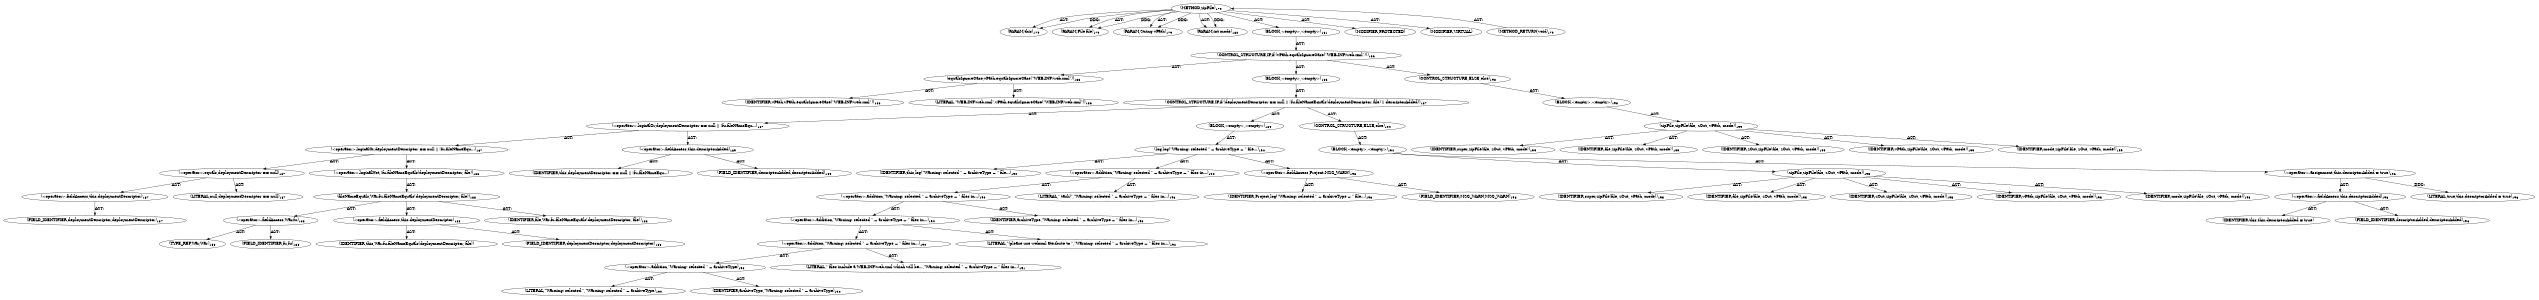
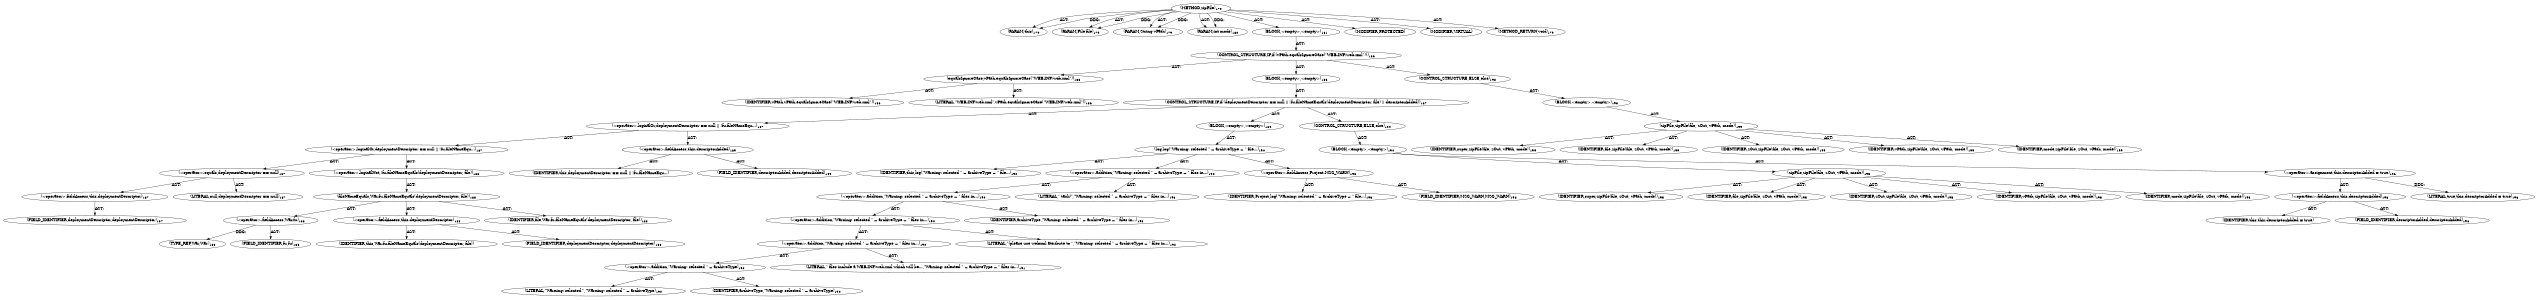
  digraph {
    n1 [label=<(METHOD,zipFile)<SUB>179</SUB>>]
    n2 [label=<(PARAM,this)<SUB>179</SUB>>]
    n3 [label=<(PARAM,File file)<SUB>179</SUB>>]
    n4 [label=<(PARAM,String vPath)<SUB>179</SUB>>]
    n5 [label=<(PARAM,int mode)<SUB>180</SUB>>]
    n6 [label=<(BLOCK,&lt;empty&gt;,&lt;empty&gt;)<SUB>181</SUB>>]
    n7 [label=<(MODIFIER,PROTECTED)>]
    n8 [label=<(MODIFIER,VIRTUAL)>]
    n9 [label=<(METHOD_RETURN,void)<SUB>179</SUB>>]
    n10 [label=<(CONTROL_STRUCTURE,IF,if (vPath.equalsIgnoreCase(&quot;WEB-INF/web.xml&quot;)))<SUB>186</SUB>>]
    n11 [label=<(equalsIgnoreCase,vPath.equalsIgnoreCase(&quot;WEB-INF/web.xml&quot;))<SUB>186</SUB>>]
    n12 [label=<(BLOCK,&lt;empty&gt;,&lt;empty&gt;)<SUB>186</SUB>>]
    n13 [label=<(CONTROL_STRUCTURE,ELSE,else)<SUB>198</SUB>>]
    n14 [label=<(IDENTIFIER,vPath,vPath.equalsIgnoreCase(&quot;WEB-INF/web.xml&quot;))<SUB>186</SUB>>]
    n15 [label=<(LITERAL,&quot;WEB-INF/web.xml&quot;,vPath.equalsIgnoreCase(&quot;WEB-INF/web.xml&quot;))<SUB>186</SUB>>]
    n16 [label=<(CONTROL_STRUCTURE,IF,if (deploymentDescriptor == null || !fu.fileNameEquals(deploymentDescriptor, file) || descriptorAdded))<SUB>187</SUB>>]
    n17 [label=<(BLOCK,&lt;empty&gt;,&lt;empty&gt;)<SUB>198</SUB>>]
    n18 [label=<(&lt;operator&gt;.logicalOr,deploymentDescriptor == null || !fu.fileNameEqu...)<SUB>187</SUB>>]
    n19 [label=<(BLOCK,&lt;empty&gt;,&lt;empty&gt;)<SUB>189</SUB>>]
    n20 [label=<(CONTROL_STRUCTURE,ELSE,else)<SUB>194</SUB>>]
    n21 [label=<(&lt;operator&gt;.logicalOr,deploymentDescriptor == null || !fu.fileNameEqu...)<SUB>187</SUB>>]
    n22 [label=<(&lt;operator&gt;.fieldAccess,this.descriptorAdded)<SUB>189</SUB>>]
    n23 [label=<(log,log(&quot;Warning: selected &quot; + archiveType + &quot; file...)<SUB>190</SUB>>]
    n24 [label=<(BLOCK,&lt;empty&gt;,&lt;empty&gt;)<SUB>194</SUB>>]
    n25 [label=<(&lt;operator&gt;.equals,deploymentDescriptor == null)<SUB>187</SUB>>]
    n26 [label=<(&lt;operator&gt;.logicalNot,!fu.fileNameEquals(deploymentDescriptor, file))<SUB>188</SUB>>]
    n27 [label=<(IDENTIFIER,this,deploymentDescriptor == null || !fu.fileNameEqu...)>]
    n28 [label=<(FIELD_IDENTIFIER,descriptorAdded,descriptorAdded)<SUB>189</SUB>>]
    n29 [label=<(&lt;operator&gt;.fieldAccess,this.deploymentDescriptor)<SUB>187</SUB>>]
    n30 [label=<(LITERAL,null,deploymentDescriptor == null)<SUB>187</SUB>>]
    n31 [label=<(fileNameEquals,War.fu.fileNameEquals(deploymentDescriptor, file))<SUB>188</SUB>>]
    n32 [label=<(FIELD_IDENTIFIER,deploymentDescriptor,deploymentDescriptor)<SUB>187</SUB>>]
    n33 [label=<(&lt;operator&gt;.fieldAccess,War.fu)<SUB>188</SUB>>]
    n34 [label=<(&lt;operator&gt;.fieldAccess,this.deploymentDescriptor)<SUB>188</SUB>>]
    n35 [label=<(IDENTIFIER,file,War.fu.fileNameEquals(deploymentDescriptor, file))<SUB>188</SUB>>]
    n36 [label=<(TYPE_REF,War,War)<SUB>188</SUB>>]
    n37 [label=<(FIELD_IDENTIFIER,fu,fu)<SUB>188</SUB>>]
    n38 [label=<(IDENTIFIER,this,War.fu.fileNameEquals(deploymentDescriptor, file))>]
    n39 [label=<(FIELD_IDENTIFIER,deploymentDescriptor,deploymentDescriptor)<SUB>188</SUB>>]
    n40 [label=<(IDENTIFIER,this,log(&quot;Warning: selected &quot; + archiveType + &quot; file...)<SUB>190</SUB>>]
    n41 [label=<(&lt;operator&gt;.addition,&quot;Warning: selected &quot; + archiveType + &quot; files in...)<SUB>190</SUB>>]
    n42 [label=<(&lt;operator&gt;.fieldAccess,Project.MSG_WARN)<SUB>193</SUB>>]
    n43 [label=<(&lt;operator&gt;.addition,&quot;Warning: selected &quot; + archiveType + &quot; files in...)<SUB>190</SUB>>]
    n44 [label=<(LITERAL,&quot; task)&quot;,&quot;Warning: selected &quot; + archiveType + &quot; files in...)<SUB>193</SUB>>]
    n45 [label=<(IDENTIFIER,Project,log(&quot;Warning: selected &quot; + archiveType + &quot; file...)<SUB>193</SUB>>]
    n46 [label=<(FIELD_IDENTIFIER,MSG_WARN,MSG_WARN)<SUB>193</SUB>>]
    n47 [label=<(&lt;operator&gt;.addition,&quot;Warning: selected &quot; + archiveType + &quot; files in...)<SUB>190</SUB>>]
    n48 [label=<(IDENTIFIER,archiveType,&quot;Warning: selected &quot; + archiveType + &quot; files in...)<SUB>193</SUB>>]
    n49 [label=<(&lt;operator&gt;.addition,&quot;Warning: selected &quot; + archiveType + &quot; files in...)<SUB>190</SUB>>]
    n50 [label=<(LITERAL,&quot;(please use webxml attribute to &quot;,&quot;Warning: selected &quot; + archiveType + &quot; files in...)<SUB>192</SUB>>]
    n51 [label=<(&lt;operator&gt;.addition,&quot;Warning: selected &quot; + archiveType)<SUB>190</SUB>>]
    n52 [label=<(LITERAL,&quot; files include a WEB-INF/web.xml which will be...,&quot;Warning: selected &quot; + archiveType + &quot; files in...)<SUB>191</SUB>>]
    n53 [label=<(LITERAL,&quot;Warning: selected &quot;,&quot;Warning: selected &quot; + archiveType)<SUB>190</SUB>>]
    n54 [label=<(IDENTIFIER,archiveType,&quot;Warning: selected &quot; + archiveType)<SUB>190</SUB>>]
    n55 [label=<(zipFile,zipFile(file, zOut, vPath, mode))<SUB>195</SUB>>]
    n56 [label=<(&lt;operator&gt;.assignment,this.descriptorAdded = true)<SUB>196</SUB>>]
    n57 [label=<(IDENTIFIER,super,zipFile(file, zOut, vPath, mode))<SUB>195</SUB>>]
    n58 [label=<(IDENTIFIER,file,zipFile(file, zOut, vPath, mode))<SUB>195</SUB>>]
    n59 [label=<(IDENTIFIER,zOut,zipFile(file, zOut, vPath, mode))<SUB>195</SUB>>]
    n60 [label=<(IDENTIFIER,vPath,zipFile(file, zOut, vPath, mode))<SUB>195</SUB>>]
    n61 [label=<(IDENTIFIER,mode,zipFile(file, zOut, vPath, mode))<SUB>195</SUB>>]
    n62 [label=<(&lt;operator&gt;.fieldAccess,this.descriptorAdded)<SUB>196</SUB>>]
    n63 [label=<(LITERAL,true,this.descriptorAdded = true)<SUB>196</SUB>>]
    n64 [label=<(IDENTIFIER,this,this.descriptorAdded = true)>]
    n65 [label=<(FIELD_IDENTIFIER,descriptorAdded,descriptorAdded)<SUB>196</SUB>>]
    n66 [label=<(zipFile,zipFile(file, zOut, vPath, mode))<SUB>199</SUB>>]
    n67 [label=<(IDENTIFIER,super,zipFile(file, zOut, vPath, mode))<SUB>199</SUB>>]
    n68 [label=<(IDENTIFIER,file,zipFile(file, zOut, vPath, mode))<SUB>199</SUB>>]
    n69 [label=<(IDENTIFIER,zOut,zipFile(file, zOut, vPath, mode))<SUB>199</SUB>>]
    n70 [label=<(IDENTIFIER,vPath,zipFile(file, zOut, vPath, mode))<SUB>199</SUB>>]
    n71 [label=<(IDENTIFIER,mode,zipFile(file, zOut, vPath, mode))<SUB>199</SUB>>]
    n1 -> n2 [label="AST: "]
    n1 -> n2 [label="DDG: "]
    n1 -> n3 [label="AST: "]
    n1 -> n3 [label="DDG: "]
    n1 -> n4 [label="AST: "]
    n1 -> n4 [label="DDG: "]
    n1 -> n5 [label="AST: "]
    n1 -> n5 [label="DDG: "]
    n1 -> n6 [label="AST: "]
    n1 -> n7 [label="AST: "]
    n1 -> n8 [label="AST: "]
-   n9 -> n1 [label="AST: "]
+   n1 -> n9 [label="AST: "]
    n6 -> n10 [label="AST: "]
    n10 -> n11 [label="AST: "]
    n10 -> n12 [label="AST: "]
    n10 -> n13 [label="AST: "]
    n11 -> n14 [label="AST: "]
    n11 -> n15 [label="AST: "]
    n12 -> n16 [label="AST: "]
    n13 -> n17 [label="AST: "]
    n16 -> n18 [label="AST: "]
    n16 -> n19 [label="AST: "]
    n16 -> n20 [label="AST: "]
    n17 -> n66 [label="AST: "]
    n18 -> n21 [label="AST: "]
    n18 -> n22 [label="AST: "]
    n19 -> n23 [label="AST: "]
    n20 -> n24 [label="AST: "]
    n21 -> n25 [label="AST: "]
    n21 -> n26 [label="AST: "]
    n22 -> n27 [label="AST: "]
    n22 -> n28 [label="AST: "]
    n23 -> n40 [label="AST: "]
    n23 -> n41 [label="AST: "]
    n23 -> n42 [label="AST: "]
    n24 -> n55 [label="AST: "]
    n24 -> n56 [label="AST: "]
    n25 -> n29 [label="AST: "]
    n25 -> n30 [label="AST: "]
    n26 -> n31 [label="AST: "]
    n29 -> n32 [label="AST: "]
    n31 -> n33 [label="AST: "]
    n31 -> n34 [label="AST: "]
    n31 -> n35 [label="AST: "]
-   n33 -> n36 [label="AST: "]
+   n33 -> n36 [label="DDG: "]
    n33 -> n37 [label="AST: "]
    n34 -> n38 [label="AST: "]
    n34 -> n39 [label="AST: "]
    n41 -> n43 [label="AST: "]
    n41 -> n44 [label="AST: "]
    n42 -> n45 [label="AST: "]
    n42 -> n46 [label="AST: "]
    n43 -> n47 [label="AST: "]
    n43 -> n48 [label="AST: "]
    n47 -> n49 [label="AST: "]
    n47 -> n50 [label="AST: "]
    n49 -> n51 [label="AST: "]
    n49 -> n52 [label="AST: "]
    n51 -> n53 [label="AST: "]
    n51 -> n54 [label="AST: "]
    n55 -> n57 [label="AST: "]
    n55 -> n58 [label="AST: "]
    n55 -> n59 [label="AST: "]
    n55 -> n60 [label="AST: "]
    n55 -> n61 [label="AST: "]
    n56 -> n62 [label="AST: "]
    n56 -> n63 [label="DDG: "]
    n62 -> n64 [label="AST: "]
    n62 -> n65 [label="AST: "]
    n66 -> n67 [label="AST: "]
    n66 -> n68 [label="AST: "]
    n66 -> n69 [label="AST: "]
    n66 -> n70 [label="AST: "]
    n66 -> n71 [label="AST: "]
  }
